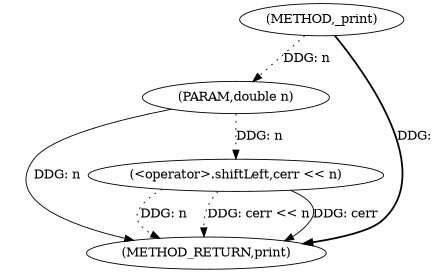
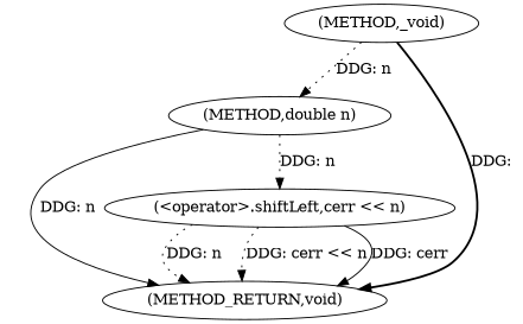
  digraph {
    edge [style=dotted]
-   n1 [label="(METHOD,_print)"]
-   n2 [label="(PARAM,double n)"]
-   n3 [label="(METHOD_RETURN,print)"]
+   n1 [label="(METHOD,_void)"]
+   n2 [label="(METHOD,double n)"]
+   n3 [label="(METHOD_RETURN,void)"]
    n4 [label="(<operator>.shiftLeft,cerr << n)"]
    n1 -> n2 [label="DDG: n"]
    n1 -> n3 [label="DDG: " style=bold]
    n2 -> n3 [label="DDG: n" style=solid]
    n2 -> n4 [label="DDG: n"]
    n4 -> n3 [label="DDG: n"]
    n4 -> n3 [label="DDG: cerr << n"]
    n4 -> n3 [label="DDG: cerr" style=solid]
  }
